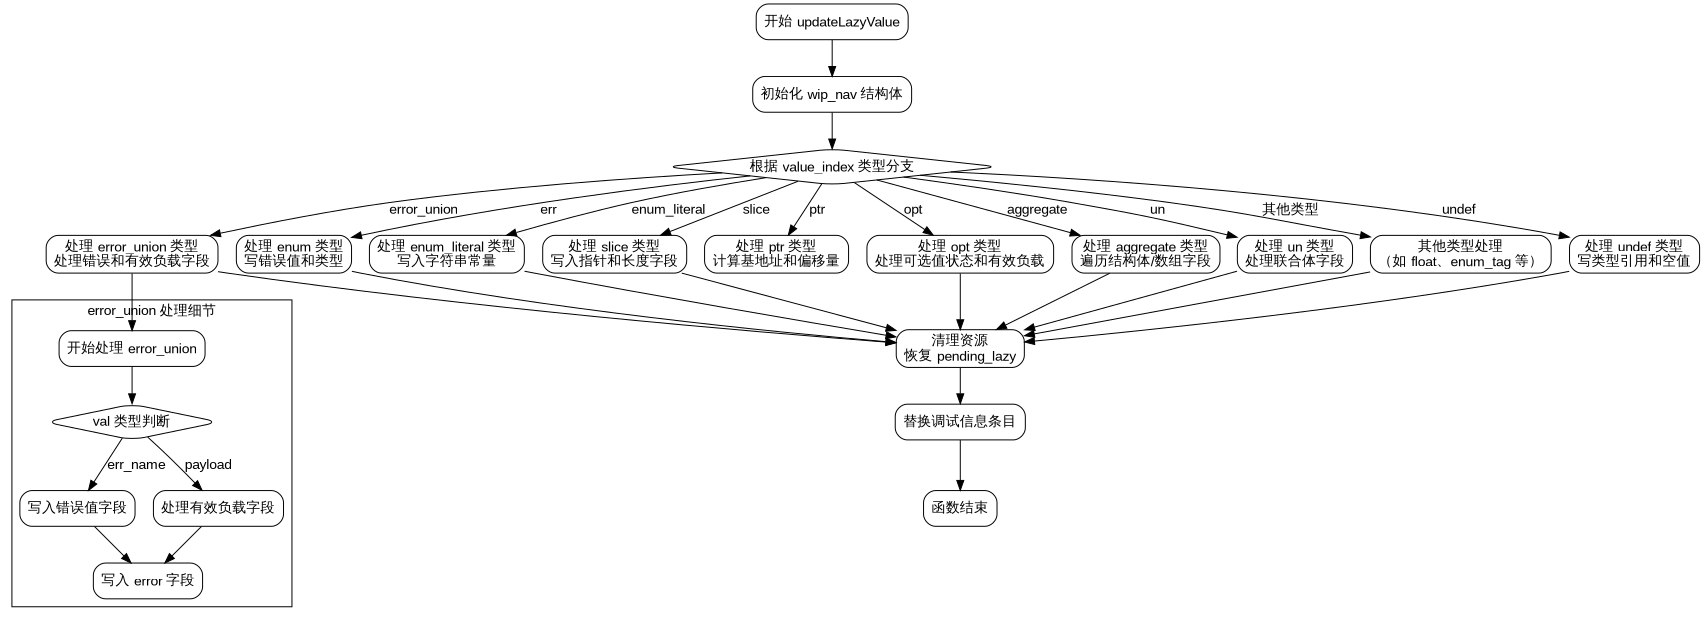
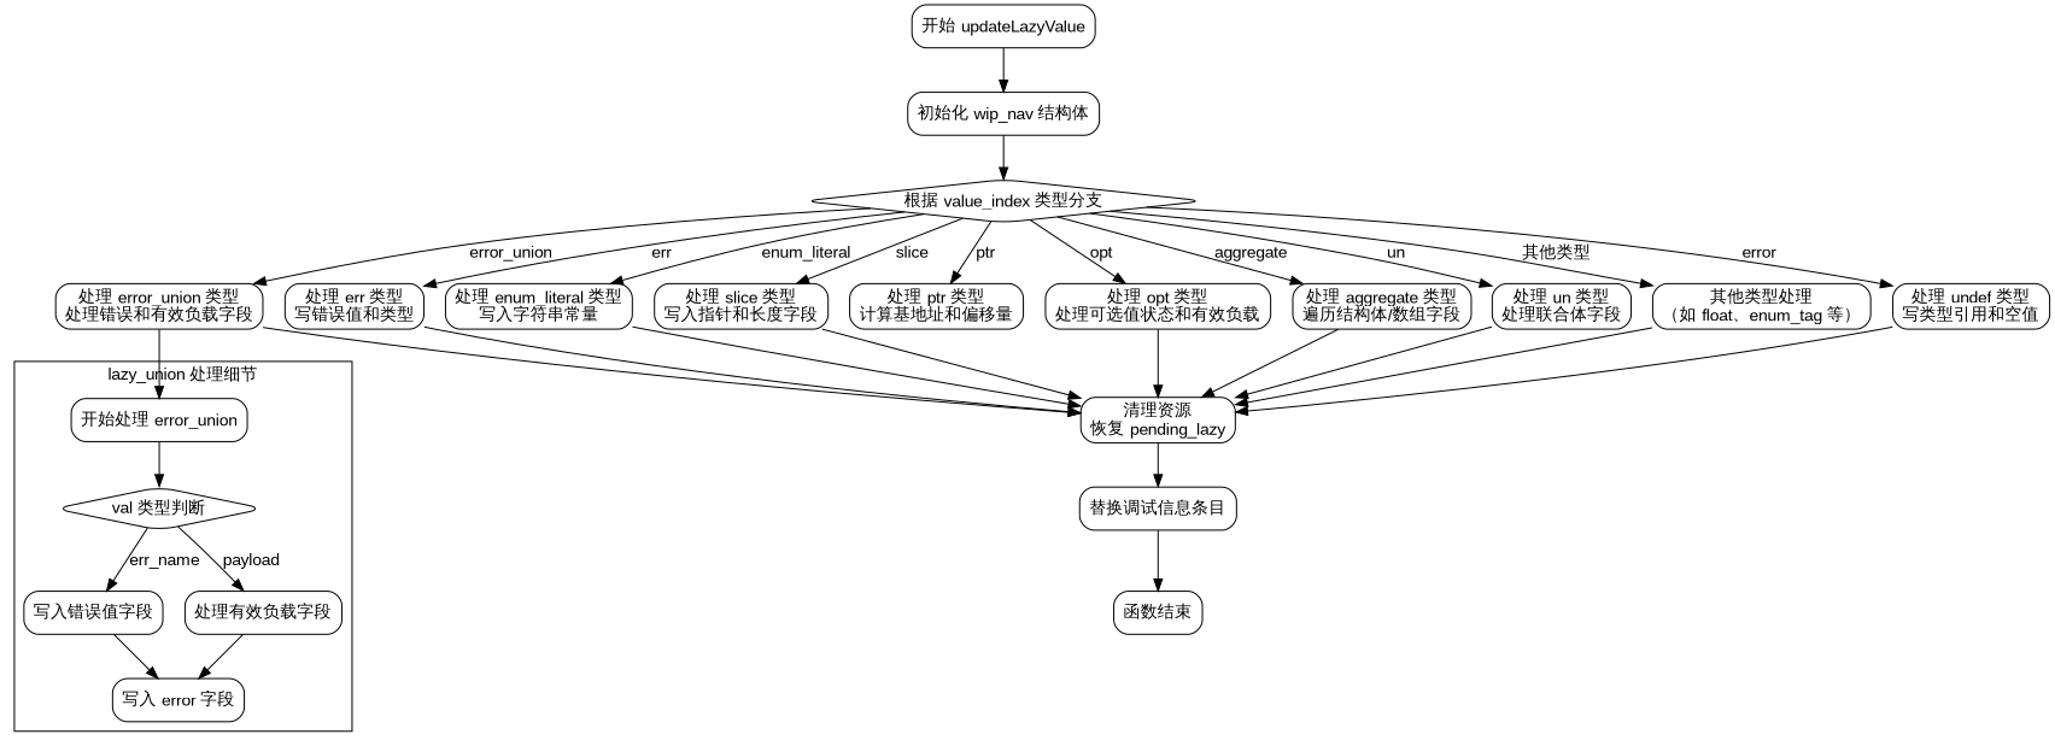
  digraph {
    fontname=Arial
    rankdir=TB
    node [fontname=Arial shape=rectangle style=rounded]
    edge [fontname=Arial]
    n1 [label="开始处理 error_union"]
    n2 [label="val 类型判断" shape=diamond]
    n3 [label="写入错误值字段"]
    n4 [label="处理有效负载字段"]
    n5 [label="写入 error 字段"]
    n6 [label="开始 updateLazyValue"]
    n7 [label="初始化 wip_nav 结构体"]
    n8 [label="根据 value_index 类型分支" shape=diamond]
    n9 [label="处理 undef 类型\n写类型引用和空值"]
-   n10 [label="处理 enum 类型\n写错误值和类型"]
+   n10 [label="处理 err 类型\n写错误值和类型"]
    n11 [label="处理 error_union 类型\n处理错误和有效负载字段"]
    n12 [label="处理 enum_literal 类型\n写入字符串常量"]
    n13 [label="处理 ptr 类型\n计算基地址和偏移量"]
    n14 [label="处理 slice 类型\n写入指针和长度字段"]
    n15 [label="处理 opt 类型\n处理可选值状态和有效负载"]
    n16 [label="处理 aggregate 类型\n遍历结构体/数组字段"]
    n17 [label="处理 un 类型\n处理联合体字段"]
    n18 [label="其他类型处理\n（如 float、enum_tag 等）"]
    n19 [label="清理资源\n恢复 pending_lazy"]
    n20 [label="替换调试信息条目"]
    n21 [label="函数结束"]
    subgraph cluster_1 {
-     label="error_union 处理细节"
+     label="lazy_union 处理细节"
      n1
      n2
      n3
      n4
      n5
    }
    n1 -> n1 [style=invis]
    n1 -> n2
    n2 -> n3 [label=err_name]
    n2 -> n4 [label=payload]
    n3 -> n5
    n4 -> n5
    n6 -> n7
    n7 -> n8
-   n8 -> n9 [label=undef]
+   n8 -> n9 [label=error]
    n8 -> n10 [label=err]
    n8 -> n11 [label=error_union]
    n8 -> n12 [label=enum_literal]
    n8 -> n13 [label=ptr]
    n8 -> n14 [label=slice]
    n8 -> n15 [label=opt]
    n8 -> n16 [label=aggregate]
    n8 -> n17 [label=un]
    n8 -> n18 [label="其他类型"]
    n9 -> n19
    n10 -> n19
    n11 -> n1
    n11 -> n19
    n12 -> n19
    n14 -> n19
    n15 -> n19
    n16 -> n19
    n17 -> n19
    n18 -> n19
    n19 -> n20
    n20 -> n21
  }
